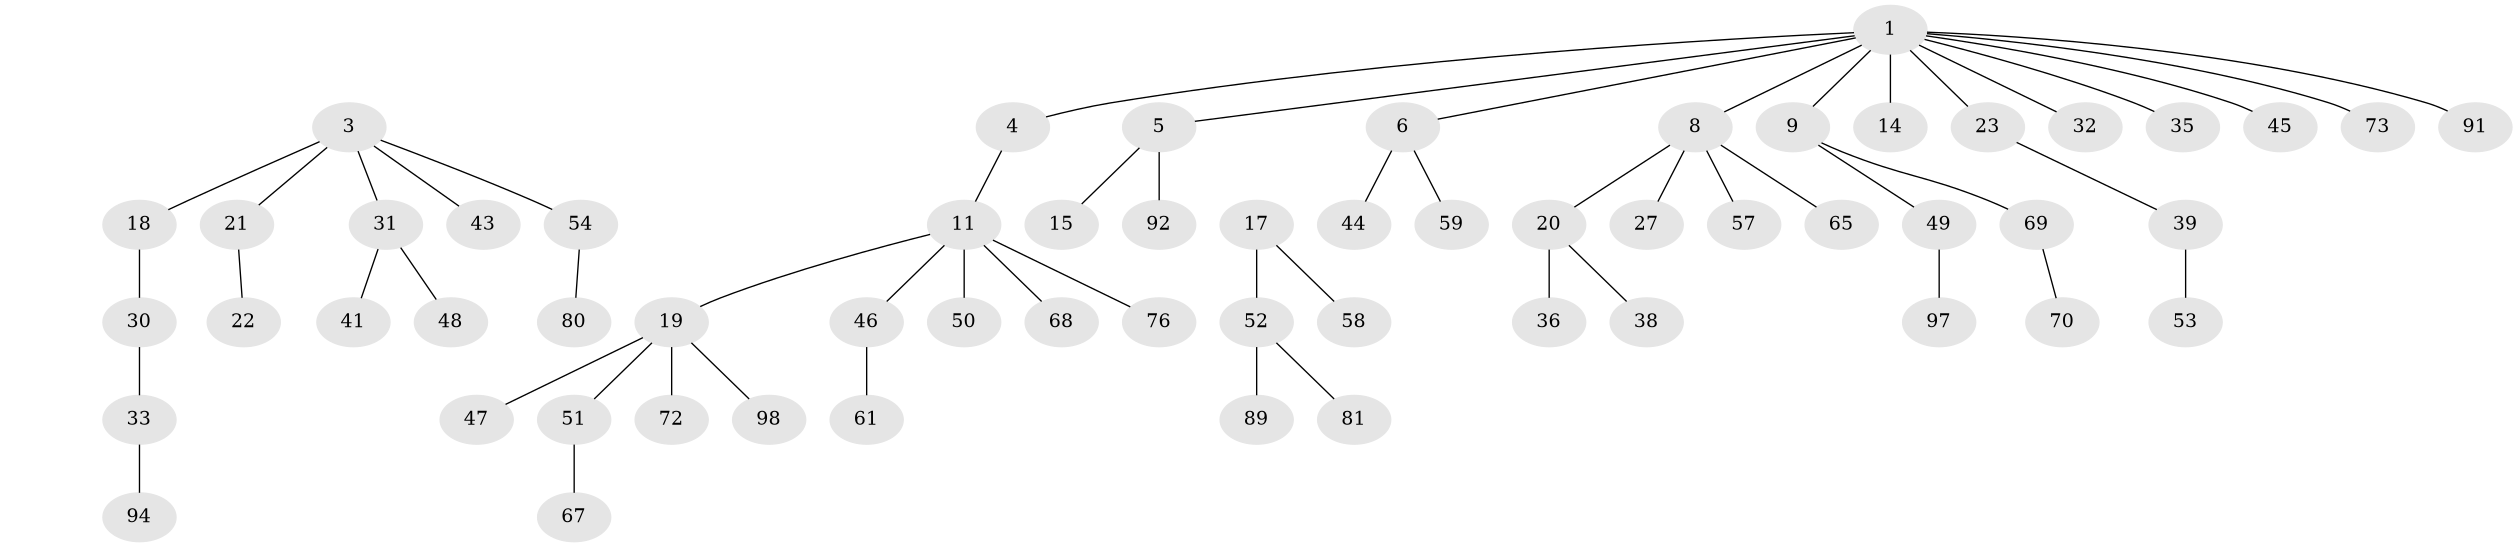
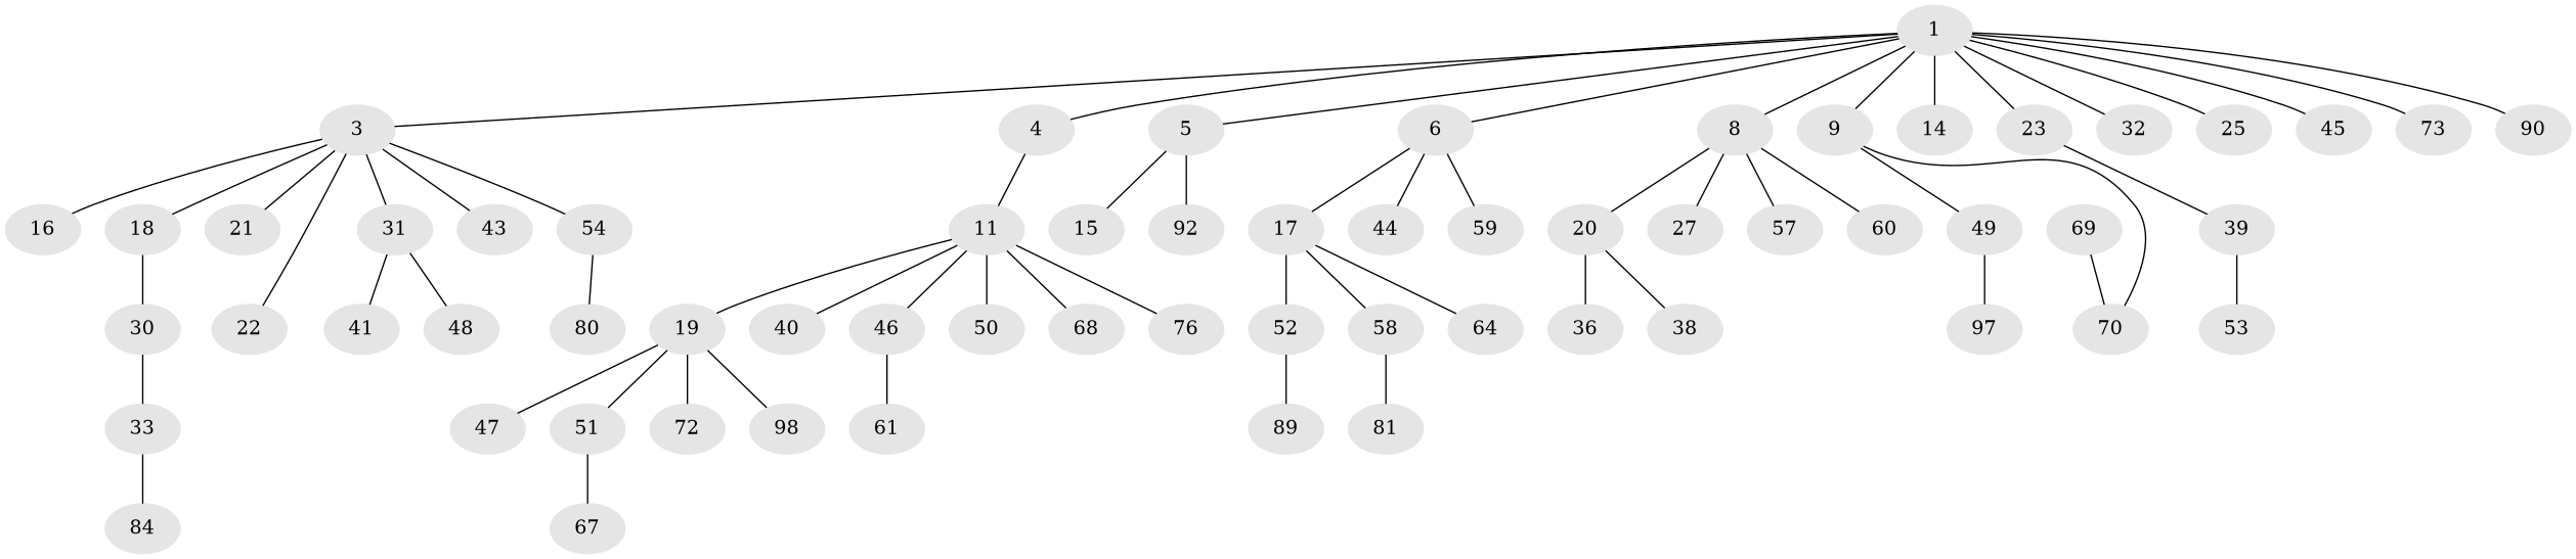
  graph {
    node [color=gray90 style=filled]
    1 [super="+2"]
    3 [super="+7+10+63+26"]
    4 [super="+104+55"]
    5
    6
    8
    9 [super="+25"]
    14 [super="+107+79"]
    23 [super="+82"]
    32 [super="+87+66+65+42+71"]
-   35
+   35 [label=25]
    45 [super="+62"]
    73
-   90 [label=91]
+   90
+   16 [super="+56"]
    18
    21
    22
    31
    43
    54
    11 [super="+13"]
    15
    92
    17
    44
    59
    20 [super="+24"]
    27
    57
-   60 [label=65]
+   60
    49
    69 [super="+96"]
    39
    30
    41 [super="+78"]
    48
    80 [super="+88"]
    19
+   40
    46
    50
    68
    76 [super="+100"]
    52
    58
+   64
    36
    38
    97 [super="+99"]
    70
    47
    51
    72
    98 [super="+106"]
    61
    89
    81 [super="+91+105"]
    33
    67
    53
-   94
+   94 [label=84]
+   1 -- 3
    1 -- 4
    1 -- 5
    1 -- 6
    1 -- 8
    1 -- 9
    1 -- 14
    1 -- 23
    1 -- 32
    1 -- 35
    1 -- 45
    1 -- 73
    1 -- 90
+   3 -- 16
    3 -- 18
    3 -- 21
-   21 -- 22
+   3 -- 22
    3 -- 31
    3 -- 43
    3 -- 54
    4 -- 11
    5 -- 15
    5 -- 92
+   6 -- 17
    6 -- 44
    6 -- 59
    8 -- 20
    8 -- 27
    8 -- 57
    8 -- 60
    9 -- 49
-   9 -- 69
+   9 -- 70
    23 -- 39
    18 -- 30
    31 -- 41
    31 -- 48
    54 -- 80
    11 -- 19
+   11 -- 40
    11 -- 46
    11 -- 50
    11 -- 68
    11 -- 76
    17 -- 52
    17 -- 58
+   17 -- 64
    20 -- 36
    20 -- 38
    49 -- 97
    69 -- 70
    39 -- 53
    30 -- 33
    19 -- 47
    19 -- 51
    19 -- 72
    19 -- 98
    46 -- 61
    52 -- 89
-   52 -- 81
+   58 -- 81
    51 -- 67
    33 -- 94
  }
